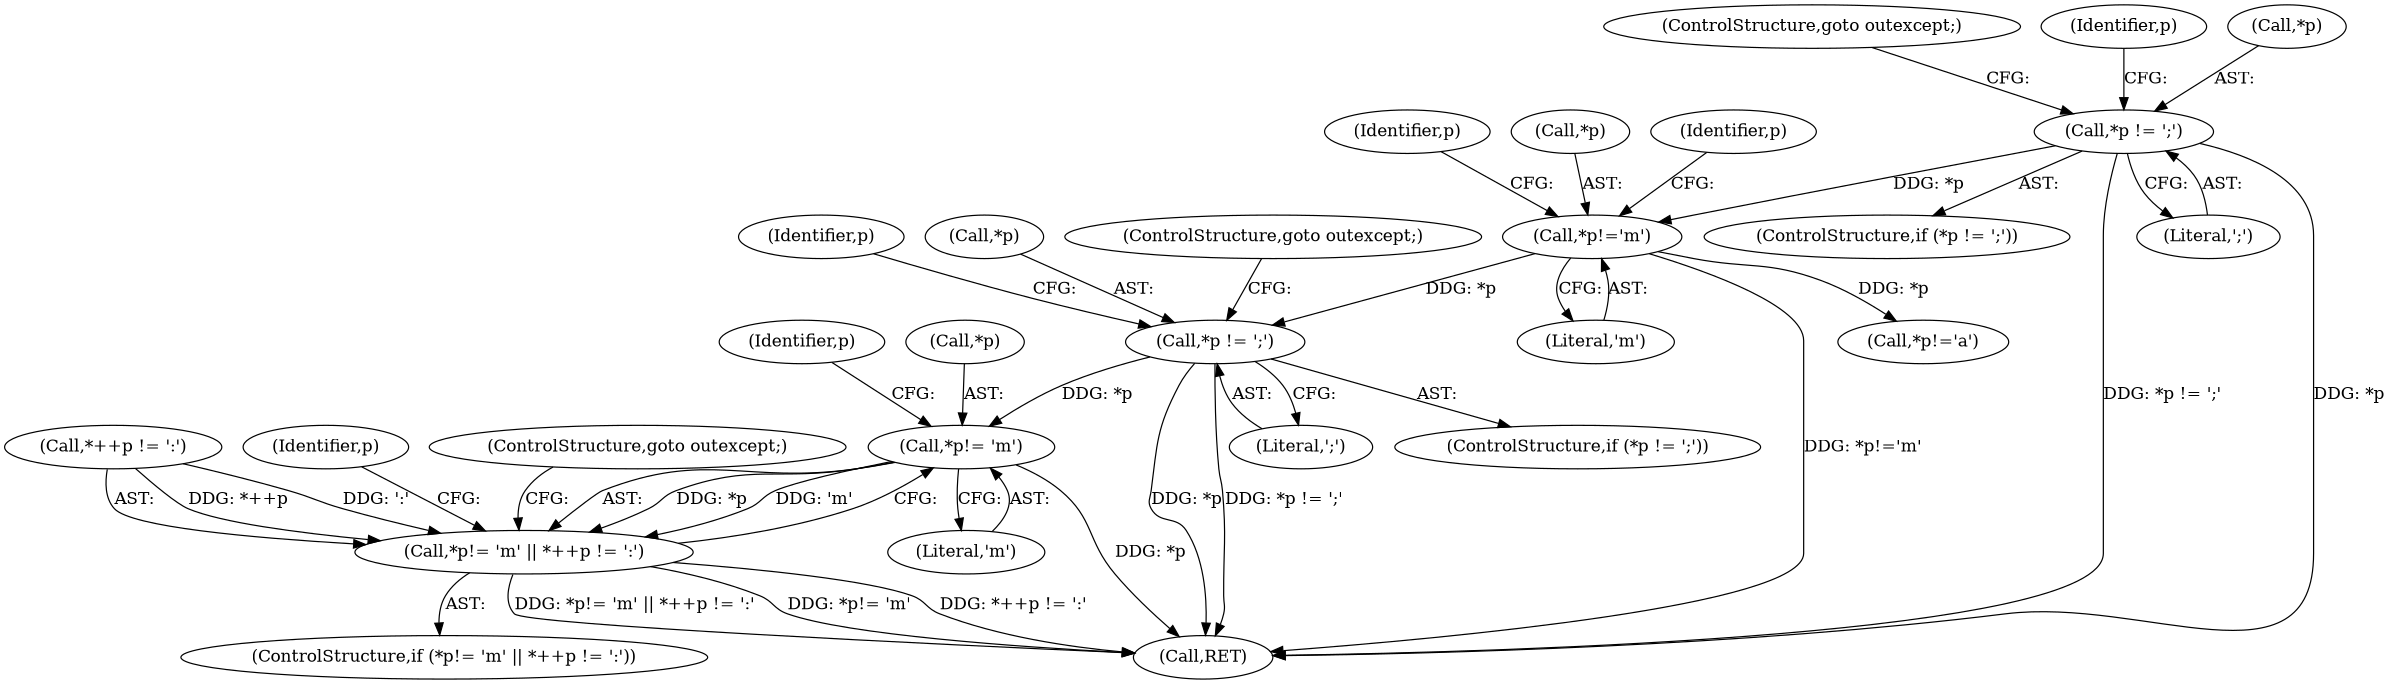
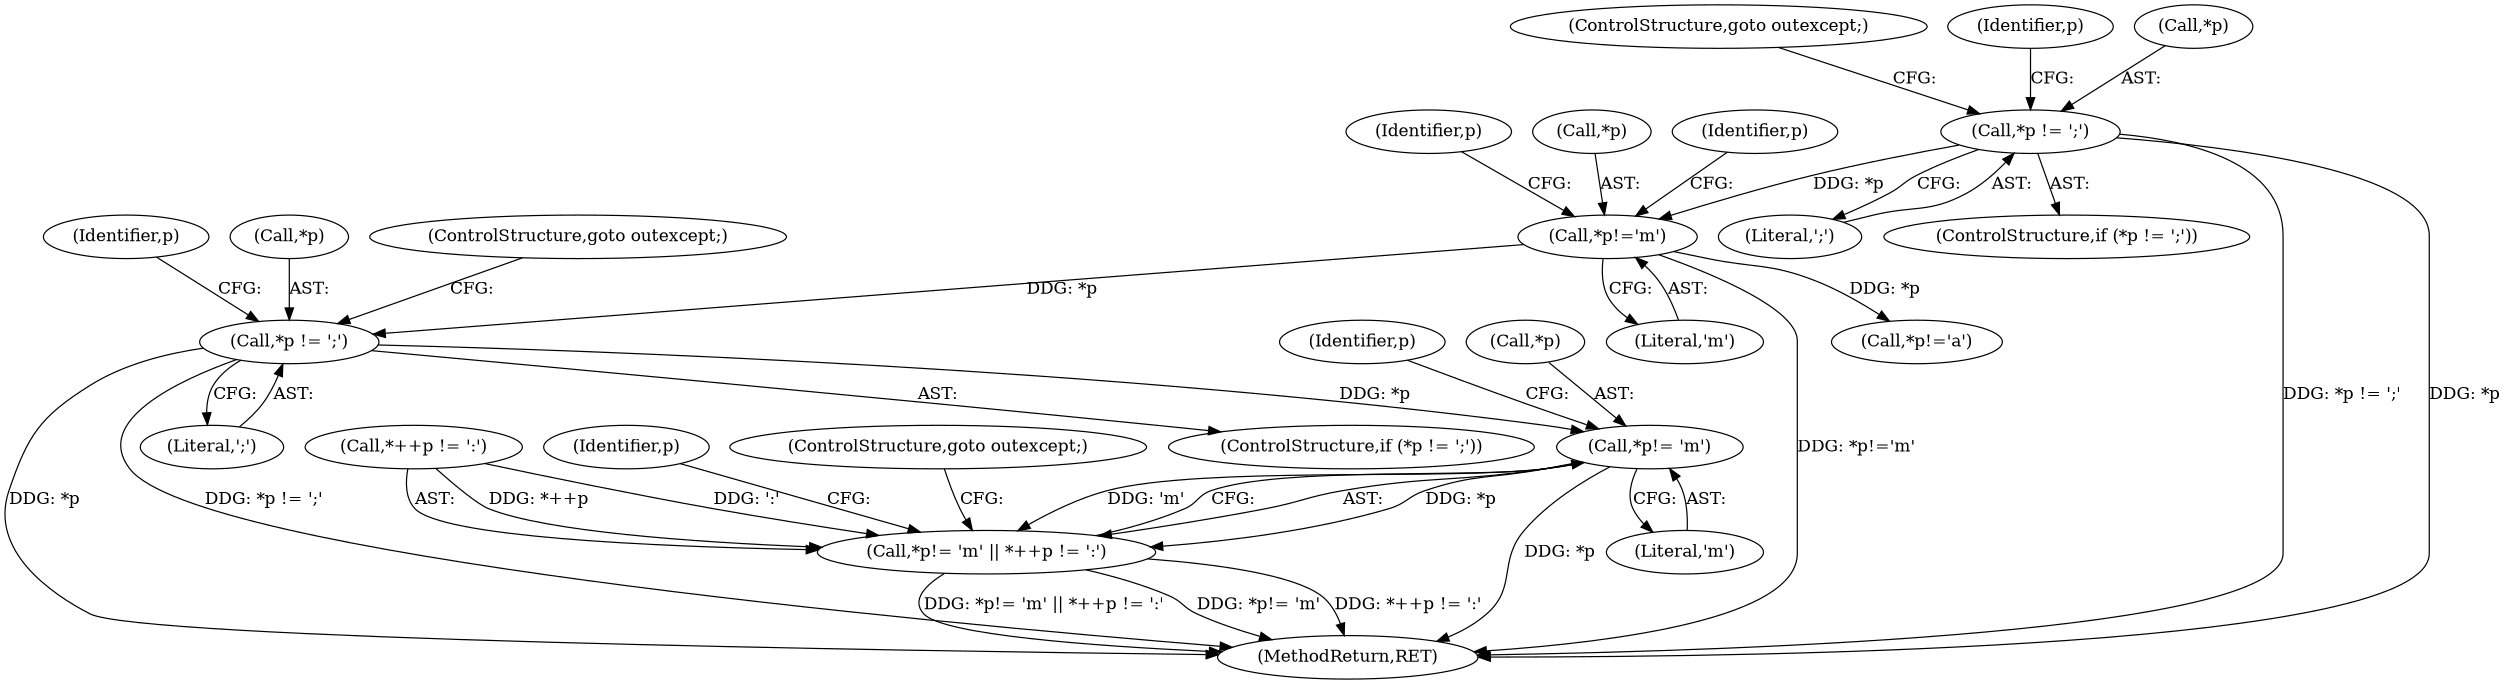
  digraph {
    n1 [label="(Call,*p != ';')"]
    n2 [label="(Call,*p!= 'm')"]
-   n3 [label="(Call,RET)"]
+   n3 [label="(MethodReturn,RET)"]
    n4 [label="(Literal,';')"]
    n5 [label="(ControlStructure,if (*p != ';'))"]
    n6 [label="(Call,*p!= 'm' || *++p != ':')"]
    n7 [label="(Literal,'m')"]
    n8 [label="(Call,*p!='m')"]
    n9 [label="(Call,*p!='a')"]
    n10 [label="(Literal,'m')"]
    n11 [label="(Call,*p != ';')"]
    n12 [label="(Literal,';')"]
    n13 [label="(ControlStructure,if (*p != ';'))"]
-   n14 [label="(ControlStructure,if (*p!= 'm' || *++p != ':'))"]
    n15 [label="(Call,*++p != ':')"]
    n16 [label="(Identifier,p)"]
    n17 [label="(Call,*p)"]
    n18 [label="(ControlStructure,goto outexcept;)"]
    n19 [label="(Identifier,p)"]
    n20 [label="(Identifier,p)"]
    n21 [label="(Identifier,p)"]
    n22 [label="(Identifier,p)"]
    n23 [label="(Call,*p)"]
    n24 [label="(Call,*p)"]
    n25 [label="(Call,*p)"]
    n26 [label="(ControlStructure,goto outexcept;)"]
    n27 [label="(ControlStructure,goto outexcept;)"]
    n28 [label="(Identifier,p)"]
    n1 -> n2 [label="DDG: *p"]
    n1 -> n3 [label="DDG: *p"]
    n1 -> n3 [label="DDG: *p != ';'"]
    n1 -> n4 [label="CFG: "]
    n1 -> n5 [label="AST: "]
    n2 -> n3 [label="DDG: *p"]
    n2 -> n6 [label="AST: "]
    n2 -> n6 [label="DDG: *p"]
    n2 -> n6 [label="DDG: 'm'"]
    n2 -> n7 [label="CFG: "]
    n4 -> n1 [label="AST: "]
    n6 -> n2 [label="CFG: "]
    n6 -> n3 [label="DDG: *p!= 'm'"]
    n6 -> n3 [label="DDG: *++p != ':'"]
    n6 -> n3 [label="DDG: *p!= 'm' || *++p != ':'"]
-   n6 -> n14 [label="AST: "]
    n7 -> n2 [label="AST: "]
    n8 -> n1 [label="DDG: *p"]
    n8 -> n3 [label="DDG: *p!='m'"]
    n8 -> n9 [label="DDG: *p"]
    n8 -> n10 [label="CFG: "]
    n10 -> n8 [label="AST: "]
    n11 -> n3 [label="DDG: *p != ';'"]
    n11 -> n3 [label="DDG: *p"]
    n11 -> n8 [label="DDG: *p"]
    n11 -> n12 [label="CFG: "]
    n11 -> n13 [label="AST: "]
    n12 -> n11 [label="AST: "]
    n15 -> n6 [label="AST: "]
    n15 -> n6 [label="DDG: *++p"]
    n15 -> n6 [label="DDG: ':'"]
    n16 -> n2 [label="CFG: "]
    n17 -> n2 [label="AST: "]
    n18 -> n11 [label="CFG: "]
    n19 -> n11 [label="CFG: "]
    n20 -> n6 [label="CFG: "]
    n21 -> n1 [label="CFG: "]
    n22 -> n8 [label="CFG: "]
    n23 -> n8 [label="AST: "]
    n24 -> n11 [label="AST: "]
    n25 -> n1 [label="AST: "]
    n26 -> n6 [label="CFG: "]
    n27 -> n1 [label="CFG: "]
    n28 -> n8 [label="CFG: "]
  }
